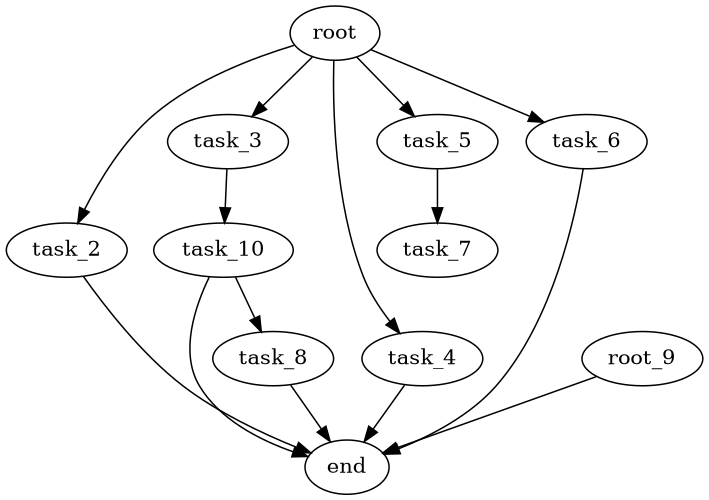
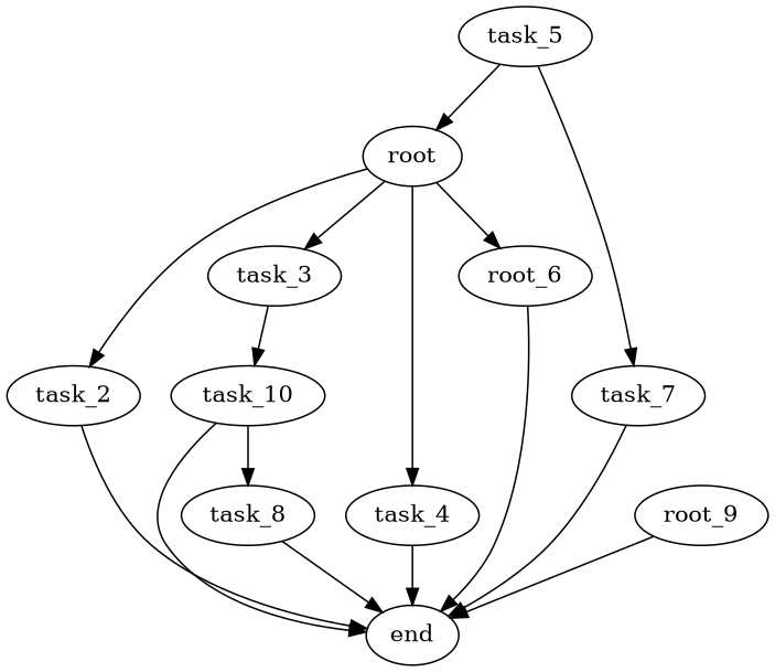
  digraph {
    root
    task_2
    task_3
    task_4
    task_5
-   task_6
+   task_6 [label=root_6]
    end
    task_10
    task_7
    n10 [label=root_9]
    task_8
    root -> task_2
    root -> task_3
    root -> task_4
-   root -> task_5
+   task_5 -> root
    root -> task_6
    task_2 -> end
    task_3 -> task_10
    task_4 -> end
    task_5 -> task_7
    task_6 -> end
    task_10 -> end
    task_10 -> task_8
+   task_7 -> end
    n10 -> end
    task_8 -> end
  }
